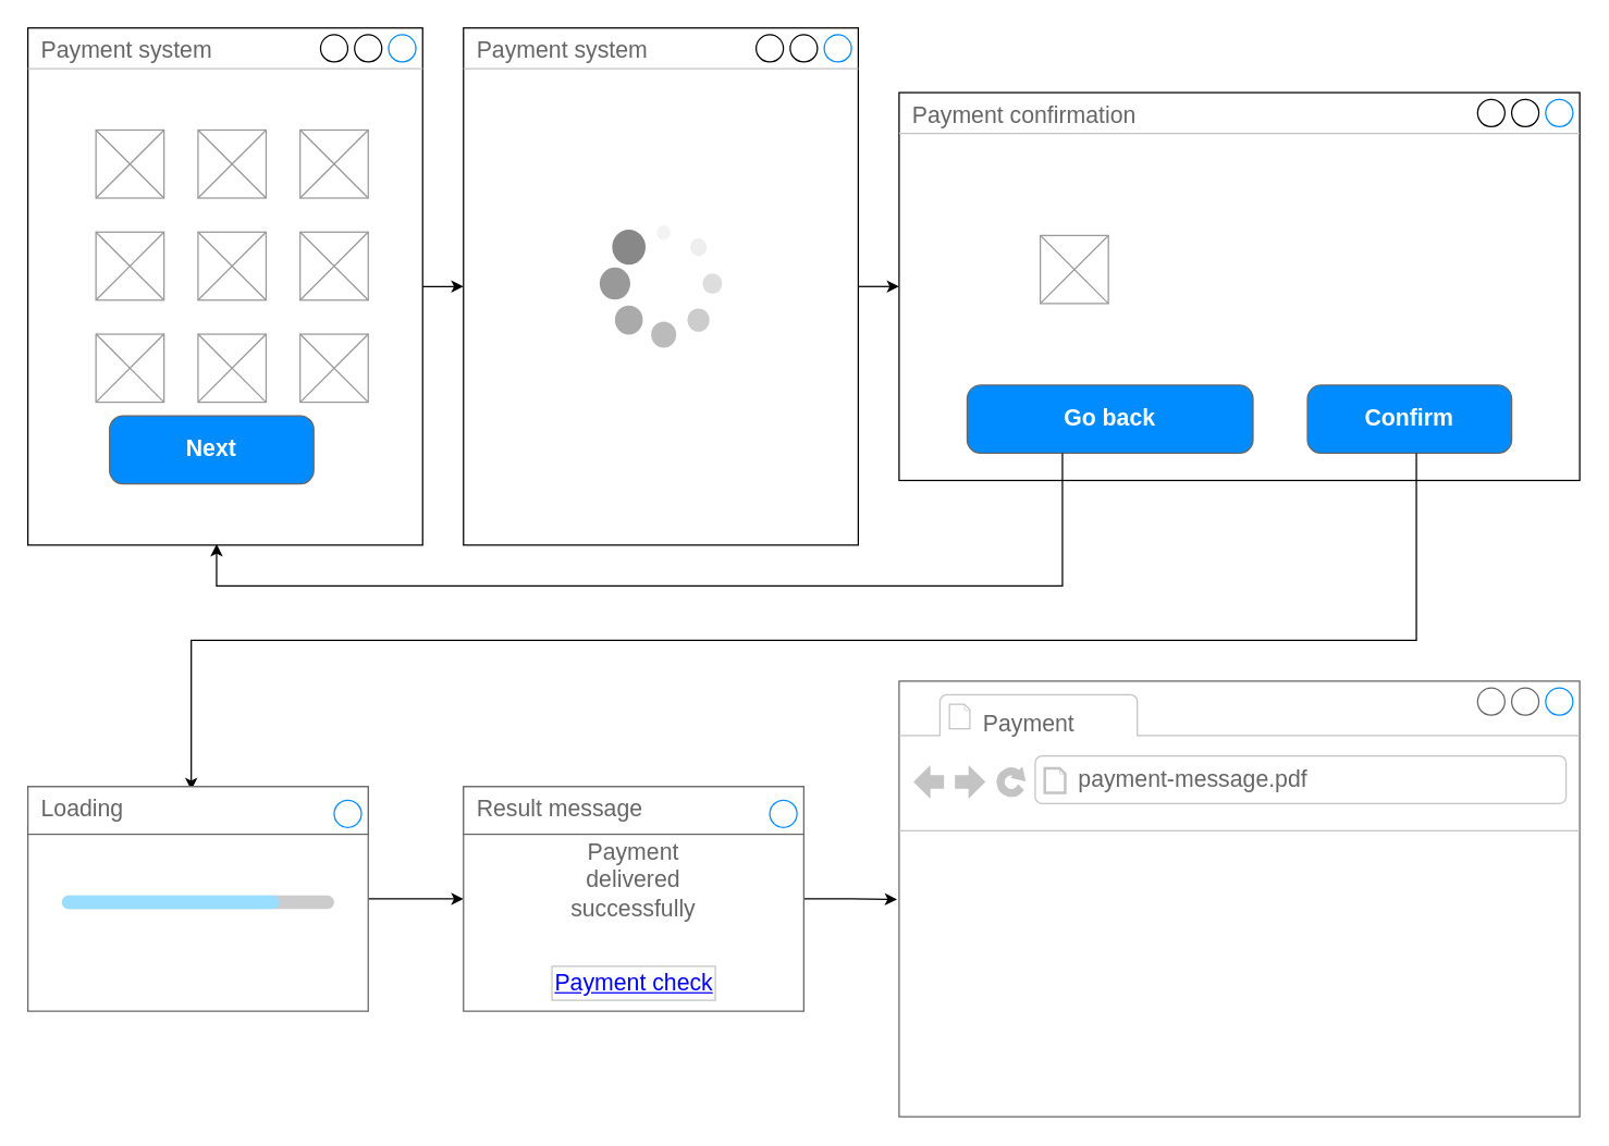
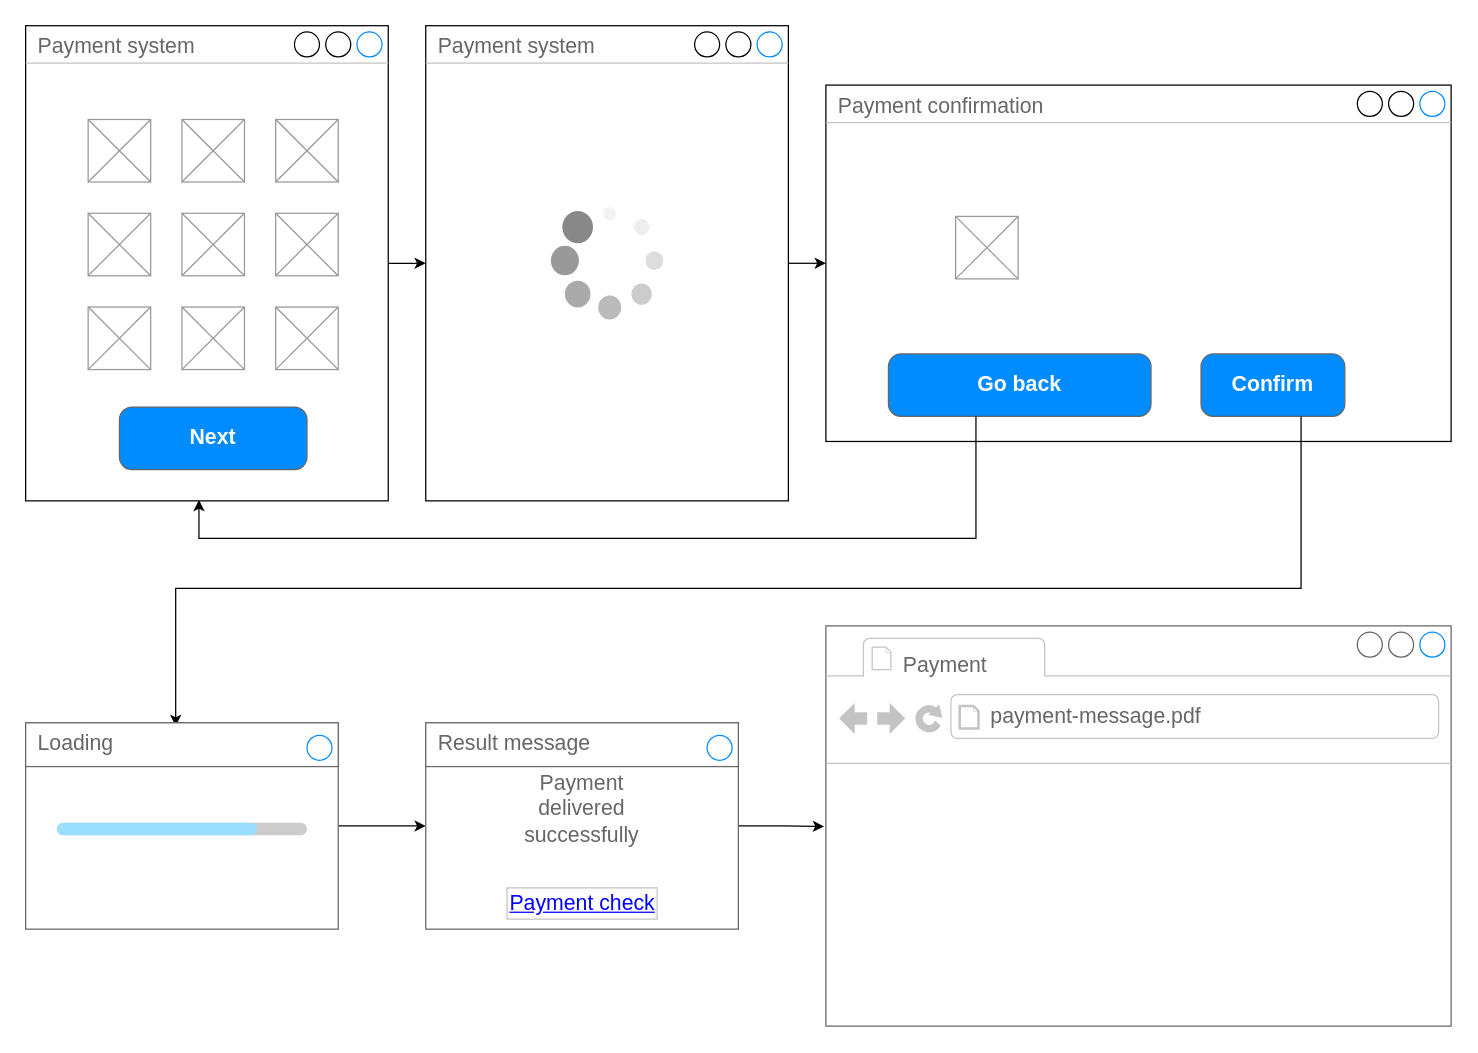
  <mxCell id="0" />
  <mxCell id="1" parent="0" />
  <mxCell id="2" style="edgeStyle=orthogonalEdgeStyle;rounded=0;orthogonalLoop=1;jettySize=auto;html=1;fontSize=17;" edge="1" parent="1" source="28" target="33"><mxGeometry relative="1" as="geometry"><mxPoint x="370" y="660" as="targetPoint" /></mxGeometry></mxCell>
  <mxCell id="3" style="edgeStyle=orthogonalEdgeStyle;rounded=0;orthogonalLoop=1;jettySize=auto;html=1;fontSize=17;" edge="1" parent="1" source="18"><mxGeometry relative="1" as="geometry"><mxPoint x="660" y="210" as="targetPoint" /></mxGeometry></mxCell>
  <mxCell id="4" style="edgeStyle=orthogonalEdgeStyle;rounded=0;orthogonalLoop=1;jettySize=auto;html=1;entryX=-0.003;entryY=0.501;entryDx=0;entryDy=0;entryPerimeter=0;fontSize=17;" edge="1" parent="1" source="33" target="39"><mxGeometry relative="1" as="geometry" /></mxCell>
  <mxCell id="5" style="edgeStyle=orthogonalEdgeStyle;rounded=0;orthogonalLoop=1;jettySize=auto;html=1;fontSize=17;" edge="1" parent="1" source="6" target="18"><mxGeometry relative="1" as="geometry"><mxPoint x="390" y="210" as="targetPoint" /></mxGeometry></mxCell>
  <mxCell id="6" value="Payment system" style="strokeWidth=1;shadow=0;dashed=0;align=center;html=1;shape=mxgraph.mockup.containers.window;align=left;verticalAlign=top;spacingLeft=8;strokeColor2=#008cff;strokeColor3=#c4c4c4;fontColor=#666666;mainText=;fontSize=17;labelBackgroundColor=none;container=0;" vertex="1" parent="1"><mxGeometry x="20" y="20" width="290" height="380" as="geometry" /></mxCell>
- <mxCell id="7" value="Next" style="strokeWidth=1;shadow=0;dashed=0;align=center;html=1;shape=mxgraph.mockup.buttons.button;strokeColor=#666666;fontColor=#ffffff;mainText=;buttonStyle=round;fontSize=17;fontStyle=1;fillColor=#008cff;whiteSpace=wrap;container=0;" vertex="1" parent="1"><mxGeometry x="80" y="305" width="150" height="50" as="geometry" /></mxCell>
+ <mxCell id="7" value="Next" style="strokeWidth=1;shadow=0;dashed=0;align=center;html=1;shape=mxgraph.mockup.buttons.button;strokeColor=#666666;fontColor=#ffffff;mainText=;buttonStyle=round;fontSize=17;fontStyle=1;fillColor=#008cff;whiteSpace=wrap;container=0;" vertex="1" parent="1"><mxGeometry x="95" y="325" width="150" height="50" as="geometry" /></mxCell>
  <mxCell id="8" value="" style="verticalLabelPosition=bottom;shadow=0;dashed=0;align=center;html=1;verticalAlign=top;strokeWidth=1;shape=mxgraph.mockup.graphics.simpleIcon;strokeColor=#999999;fillColor=#ffffff;container=0;" vertex="1" parent="1"><mxGeometry x="70" y="95" width="50" height="50" as="geometry" /></mxCell>
  <mxCell id="9" value="" style="verticalLabelPosition=bottom;shadow=0;dashed=0;align=center;html=1;verticalAlign=top;strokeWidth=1;shape=mxgraph.mockup.graphics.simpleIcon;strokeColor=#999999;fillColor=#ffffff;container=0;" vertex="1" parent="1"><mxGeometry x="145" y="95" width="50" height="50" as="geometry" /></mxCell>
  <mxCell id="10" value="" style="verticalLabelPosition=bottom;shadow=0;dashed=0;align=center;html=1;verticalAlign=top;strokeWidth=1;shape=mxgraph.mockup.graphics.simpleIcon;strokeColor=#999999;fillColor=#ffffff;container=0;" vertex="1" parent="1"><mxGeometry x="220" y="95" width="50" height="50" as="geometry" /></mxCell>
  <mxCell id="11" value="" style="verticalLabelPosition=bottom;shadow=0;dashed=0;align=center;html=1;verticalAlign=top;strokeWidth=1;shape=mxgraph.mockup.graphics.simpleIcon;strokeColor=#999999;fillColor=#ffffff;container=0;" vertex="1" parent="1"><mxGeometry x="70" y="170" width="50" height="50" as="geometry" /></mxCell>
  <mxCell id="12" value="" style="verticalLabelPosition=bottom;shadow=0;dashed=0;align=center;html=1;verticalAlign=top;strokeWidth=1;shape=mxgraph.mockup.graphics.simpleIcon;strokeColor=#999999;fillColor=#ffffff;container=0;" vertex="1" parent="1"><mxGeometry x="145" y="170" width="50" height="50" as="geometry" /></mxCell>
  <mxCell id="13" value="" style="verticalLabelPosition=bottom;shadow=0;dashed=0;align=center;html=1;verticalAlign=top;strokeWidth=1;shape=mxgraph.mockup.graphics.simpleIcon;strokeColor=#999999;fillColor=#ffffff;container=0;" vertex="1" parent="1"><mxGeometry x="220" y="170" width="50" height="50" as="geometry" /></mxCell>
  <mxCell id="14" value="" style="verticalLabelPosition=bottom;shadow=0;dashed=0;align=center;html=1;verticalAlign=top;strokeWidth=1;shape=mxgraph.mockup.graphics.simpleIcon;strokeColor=#999999;fillColor=#ffffff;container=0;" vertex="1" parent="1"><mxGeometry x="70" y="245" width="50" height="50" as="geometry" /></mxCell>
  <mxCell id="15" value="" style="verticalLabelPosition=bottom;shadow=0;dashed=0;align=center;html=1;verticalAlign=top;strokeWidth=1;shape=mxgraph.mockup.graphics.simpleIcon;strokeColor=#999999;fillColor=#ffffff;container=0;" vertex="1" parent="1"><mxGeometry x="145" y="245" width="50" height="50" as="geometry" /></mxCell>
  <mxCell id="16" value="" style="verticalLabelPosition=bottom;shadow=0;dashed=0;align=center;html=1;verticalAlign=top;strokeWidth=1;shape=mxgraph.mockup.graphics.simpleIcon;strokeColor=#999999;fillColor=#ffffff;container=0;" vertex="1" parent="1"><mxGeometry x="220" y="245" width="50" height="50" as="geometry" /></mxCell>
  <mxCell id="17" value="" style="group" vertex="1" connectable="0" parent="1"><mxGeometry x="340" y="20" width="290" height="380" as="geometry" /></mxCell>
  <mxCell id="18" value="Payment system" style="strokeWidth=1;shadow=0;dashed=0;align=center;html=1;shape=mxgraph.mockup.containers.window;align=left;verticalAlign=top;spacingLeft=8;strokeColor2=#008cff;strokeColor3=#c4c4c4;fontColor=#666666;mainText=;fontSize=17;labelBackgroundColor=none;container=0;" vertex="1" parent="17"><mxGeometry width="290" height="380" as="geometry" /></mxCell>
  <mxCell id="19" value="" style="verticalLabelPosition=bottom;shadow=0;dashed=0;align=center;html=1;verticalAlign=top;strokeWidth=1;shape=mxgraph.mockup.misc.loading_circle_1;pointerEvents=1;container=0;" vertex="1" parent="17"><mxGeometry x="100" y="145" width="90" height="90" as="geometry" /></mxCell>
  <mxCell id="20" value="" style="group" vertex="1" connectable="0" parent="1"><mxGeometry x="660" y="67.5" width="500" height="285" as="geometry" /></mxCell>
  <mxCell id="21" value="Payment confirmation" style="strokeWidth=1;shadow=0;dashed=0;align=center;html=1;shape=mxgraph.mockup.containers.window;align=left;verticalAlign=top;spacingLeft=8;strokeColor2=#008cff;strokeColor3=#c4c4c4;fontColor=#666666;mainText=;fontSize=17;labelBackgroundColor=none;container=0;" vertex="1" parent="20"><mxGeometry width="500" height="285" as="geometry" /></mxCell>
  <mxCell id="22" value="Go back" style="strokeWidth=1;shadow=0;dashed=0;align=center;html=1;shape=mxgraph.mockup.buttons.button;strokeColor=#666666;fontColor=#ffffff;mainText=;buttonStyle=round;fontSize=17;fontStyle=1;fillColor=#008cff;whiteSpace=wrap;container=0;" vertex="1" parent="20"><mxGeometry x="50" y="215" width="210" height="50" as="geometry" /></mxCell>
- <mxCell id="23" value="Confirm" style="strokeWidth=1;shadow=0;dashed=0;align=center;html=1;shape=mxgraph.mockup.buttons.button;strokeColor=#666666;fontColor=#ffffff;mainText=;buttonStyle=round;fontSize=17;fontStyle=1;fillColor=#008cff;whiteSpace=wrap;container=0;" vertex="1" parent="20"><mxGeometry x="300" y="215" width="150" height="50" as="geometry" /></mxCell>
+ <mxCell id="23" value="Confirm" style="strokeWidth=1;shadow=0;dashed=0;align=center;html=1;shape=mxgraph.mockup.buttons.button;strokeColor=#666666;fontColor=#ffffff;mainText=;buttonStyle=round;fontSize=17;fontStyle=1;fillColor=#008cff;whiteSpace=wrap;container=0;" vertex="1" parent="20"><mxGeometry x="300" y="215" width="115" height="50" as="geometry" /></mxCell>
  <mxCell id="24" value="" style="verticalLabelPosition=bottom;shadow=0;dashed=0;align=center;html=1;verticalAlign=top;strokeWidth=1;shape=mxgraph.mockup.graphics.simpleIcon;strokeColor=#999999;fontSize=17;container=0;" vertex="1" parent="20"><mxGeometry x="103.75" y="105" width="50" height="50" as="geometry" /></mxCell>
  <mxCell id="25" style="edgeStyle=orthogonalEdgeStyle;rounded=0;orthogonalLoop=1;jettySize=auto;html=1;entryX=0.478;entryY=0.998;entryDx=0;entryDy=0;entryPerimeter=0;fontSize=17;" edge="1" parent="1" source="22" target="6"><mxGeometry relative="1" as="geometry"><Array as="points"><mxPoint x="780" y="430" /><mxPoint x="159" y="430" /></Array></mxGeometry></mxCell>
  <mxCell id="26" style="edgeStyle=orthogonalEdgeStyle;rounded=0;orthogonalLoop=1;jettySize=auto;html=1;fontSize=17;" edge="1" parent="1" source="23"><mxGeometry relative="1" as="geometry"><mxPoint x="140" y="580" as="targetPoint" /><Array as="points"><mxPoint x="1040" y="470" /><mxPoint x="140" y="470" /></Array></mxGeometry></mxCell>
  <mxCell id="27" value="" style="group" vertex="1" connectable="0" parent="1"><mxGeometry x="20" y="577.5" width="250" height="165" as="geometry" /></mxCell>
  <mxCell id="28" value="" style="strokeWidth=1;shadow=0;dashed=0;align=center;html=1;shape=mxgraph.mockup.containers.rrect;rSize=0;strokeColor=#666666;fontColor=#666666;fontSize=17;verticalAlign=top;whiteSpace=wrap;fillColor=#ffffff;spacingTop=32;container=0;" vertex="1" parent="27"><mxGeometry width="250" height="165" as="geometry" /></mxCell>
  <mxCell id="29" value="Loading" style="strokeWidth=1;shadow=0;dashed=0;align=center;html=1;shape=mxgraph.mockup.containers.rrect;rSize=0;fontSize=17;fontColor=#666666;strokeColor=#666666;align=left;spacingLeft=8;fillColor=#ffffff;resizeWidth=1;container=0;" vertex="1" parent="27"><mxGeometry width="250" height="35" as="geometry" /></mxCell>
  <mxCell id="30" value="" style="shape=ellipse;strokeColor=#008cff;resizable=0;fillColor=none;html=1;container=0;" vertex="1" parent="27"><mxGeometry x="225" y="10" width="20" height="20" as="geometry"><mxPoint x="-25" y="-10" as="offset" /></mxGeometry></mxCell>
  <mxCell id="31" value="" style="verticalLabelPosition=bottom;shadow=0;dashed=0;align=center;html=1;verticalAlign=top;strokeWidth=1;shape=mxgraph.mockup.misc.progressBar;fillColor=#cccccc;strokeColor=none;fillColor2=#99ddff;barPos=80;container=0;" vertex="1" parent="27"><mxGeometry x="25" y="75" width="200" height="20" as="geometry" /></mxCell>
  <mxCell id="32" value="" style="group" vertex="1" connectable="0" parent="1"><mxGeometry x="340" y="577.5" width="250" height="165" as="geometry" /></mxCell>
  <mxCell id="33" value="Payment&lt;br&gt;delivered&lt;br&gt;successfully" style="strokeWidth=1;shadow=0;dashed=0;align=center;html=1;shape=mxgraph.mockup.containers.rrect;rSize=0;strokeColor=#666666;fontColor=#666666;fontSize=17;verticalAlign=top;whiteSpace=wrap;fillColor=#ffffff;spacingTop=32;container=0;" vertex="1" parent="32"><mxGeometry width="250" height="165" as="geometry" /></mxCell>
  <mxCell id="34" value="Result message" style="strokeWidth=1;shadow=0;dashed=0;align=center;html=1;shape=mxgraph.mockup.containers.rrect;rSize=0;fontSize=17;fontColor=#666666;strokeColor=#666666;align=left;spacingLeft=8;fillColor=#ffffff;resizeWidth=1;container=0;" vertex="1" parent="32"><mxGeometry width="250" height="35" as="geometry" /></mxCell>
  <mxCell id="35" value="" style="strokeWidth=1;shadow=0;dashed=0;align=center;html=1;shape=mxgraph.mockup.containers.rrect;rSize=0;fontSize=16;fontColor=#666666;strokeColor=#c4c4c4;resizable=0;whiteSpace=wrap;fillColor=#ffffff;container=0;" vertex="1" parent="32"><mxGeometry x="65" y="132" width="120" height="25" as="geometry"><mxPoint x="-60" y="-33" as="offset" /></mxGeometry></mxCell>
  <mxCell id="36" value="Payment check" style="shape=rectangle;strokeColor=none;fillColor=none;linkText=;fontSize=17;fontColor=#0000ff;fontStyle=4;html=1;align=center;container=0;" vertex="1" parent="32"><mxGeometry x="50" y="130" width="150" height="30" as="geometry" /></mxCell>
  <mxCell id="37" value="" style="shape=ellipse;strokeColor=#008cff;resizable=0;fillColor=none;html=1;container=0;" vertex="1" parent="32"><mxGeometry x="225" y="10" width="20" height="20" as="geometry"><mxPoint x="-25" y="-10" as="offset" /></mxGeometry></mxCell>
  <mxCell id="38" value="" style="group" vertex="1" connectable="0" parent="1"><mxGeometry x="660" y="500" width="500" height="320" as="geometry" /></mxCell>
  <mxCell id="39" value="" style="strokeWidth=1;shadow=0;dashed=0;align=center;html=1;shape=mxgraph.mockup.containers.browserWindow;rSize=0;strokeColor=#666666;strokeColor2=#008cff;strokeColor3=#c4c4c4;mainText=,;recursiveResize=0;fontSize=17;container=0;" vertex="1" parent="38"><mxGeometry width="500" height="320" as="geometry" /></mxCell>
  <mxCell id="40" value="Payment" style="strokeWidth=1;shadow=0;dashed=0;align=center;html=1;shape=mxgraph.mockup.containers.anchor;fontSize=17;fontColor=#666666;align=left;container=0;" vertex="1" parent="38"><mxGeometry x="60" y="12" width="110" height="40" as="geometry" /></mxCell>
  <mxCell id="41" value="payment-message.pdf" style="strokeWidth=1;shadow=0;dashed=0;align=center;html=1;shape=mxgraph.mockup.containers.anchor;rSize=0;fontSize=17;fontColor=#666666;align=left;container=0;" vertex="1" parent="38"><mxGeometry x="130" y="60" width="250" height="26" as="geometry" /></mxCell>
